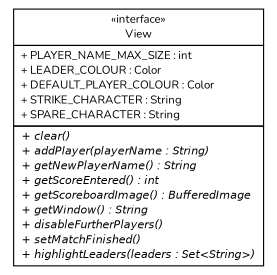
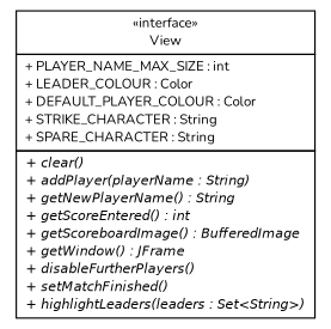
  digraph {
    nodesep=0.25
    ranksep=0.5
    rankdir=LR
    fontname=Nunito
-   n1 [fontcolor=black fontname=Nunito fontsize=10.0 label=<<table title="thmuggleton.view.View" border="0" cellborder="1" cellspacing="0" cellpadding="2" port="p" href="./View.html"> 		<tr><td><table border="0" cellspacing="0" cellpadding="1"> <tr><td align="center" balign="center"> &#171;interface&#187; </td></tr> <tr><td align="center" balign="center"> View </td></tr> 		</table></td></tr> 		<tr><td><table border="0" cellspacing="0" cellpadding="1"> <tr><td align="left" balign="left"> + PLAYER_NAME_MAX_SIZE : int </td></tr> <tr><td align="left" balign="left"> + LEADER_COLOUR : Color </td></tr> <tr><td align="left" balign="left"> + DEFAULT_PLAYER_COLOUR : Color </td></tr> <tr><td align="left" balign="left"> + STRIKE_CHARACTER : String </td></tr> <tr><td align="left" balign="left"> + SPARE_CHARACTER : String </td></tr> 		</table></td></tr> 		<tr><td><table border="0" cellspacing="0" cellpadding="1"> <tr><td align="left" balign="left"><font face="Helvetica-Oblique" point-size="10.0"> + clear() </font></td></tr> <tr><td align="left" balign="left"><font face="Helvetica-Oblique" point-size="10.0"> + addPlayer(playerName : String) </font></td></tr> <tr><td align="left" balign="left"><font face="Helvetica-Oblique" point-size="10.0"> + getNewPlayerName() : String </font></td></tr> <tr><td align="left" balign="left"><font face="Helvetica-Oblique" point-size="10.0"> + getScoreEntered() : int </font></td></tr> <tr><td align="left" balign="left"><font face="Helvetica-Oblique" point-size="10.0"> + getScoreboardImage() : BufferedImage </font></td></tr> <tr><td align="left" balign="left"><font face="Helvetica-Oblique" point-size="10.0"> + getWindow() : String </font></td></tr> <tr><td align="left" balign="left"><font face="Helvetica-Oblique" point-size="10.0"> + disableFurtherPlayers() </font></td></tr> <tr><td align="left" balign="left"><font face="Helvetica-Oblique" point-size="10.0"> + setMatchFinished() </font></td></tr> <tr><td align="left" balign="left"><font face="Helvetica-Oblique" point-size="10.0"> + highlightLeaders(leaders : Set&lt;String&gt;) </font></td></tr> 		</table></td></tr> 		</table>> shape=plaintext]
+   n1 [fontcolor=black fontname=Nunito fontsize=10.0 label=<<table title="thmuggleton.view.View" border="0" cellborder="1" cellspacing="0" cellpadding="2" port="p" href="./View.html"> 		<tr><td><table border="0" cellspacing="0" cellpadding="1"> <tr><td align="center" balign="center"> &#171;interface&#187; </td></tr> <tr><td align="center" balign="center"> View </td></tr> 		</table></td></tr> 		<tr><td><table border="0" cellspacing="0" cellpadding="1"> <tr><td align="left" balign="left"> + PLAYER_NAME_MAX_SIZE : int </td></tr> <tr><td align="left" balign="left"> + LEADER_COLOUR : Color </td></tr> <tr><td align="left" balign="left"> + DEFAULT_PLAYER_COLOUR : Color </td></tr> <tr><td align="left" balign="left"> + STRIKE_CHARACTER : String </td></tr> <tr><td align="left" balign="left"> + SPARE_CHARACTER : String </td></tr> 		</table></td></tr> 		<tr><td><table border="0" cellspacing="0" cellpadding="1"> <tr><td align="left" balign="left"><font face="Helvetica-Oblique" point-size="10.0"> + clear() </font></td></tr> <tr><td align="left" balign="left"><font face="Helvetica-Oblique" point-size="10.0"> + addPlayer(playerName : String) </font></td></tr> <tr><td align="left" balign="left"><font face="Helvetica-Oblique" point-size="10.0"> + getNewPlayerName() : String </font></td></tr> <tr><td align="left" balign="left"><font face="Helvetica-Oblique" point-size="10.0"> + getScoreEntered() : int </font></td></tr> <tr><td align="left" balign="left"><font face="Helvetica-Oblique" point-size="10.0"> + getScoreboardImage() : BufferedImage </font></td></tr> <tr><td align="left" balign="left"><font face="Helvetica-Oblique" point-size="10.0"> + getWindow() : JFrame </font></td></tr> <tr><td align="left" balign="left"><font face="Helvetica-Oblique" point-size="10.0"> + disableFurtherPlayers() </font></td></tr> <tr><td align="left" balign="left"><font face="Helvetica-Oblique" point-size="10.0"> + setMatchFinished() </font></td></tr> <tr><td align="left" balign="left"><font face="Helvetica-Oblique" point-size="10.0"> + highlightLeaders(leaders : Set&lt;String&gt;) </font></td></tr> 		</table></td></tr> 		</table>> shape=plaintext]
  }
